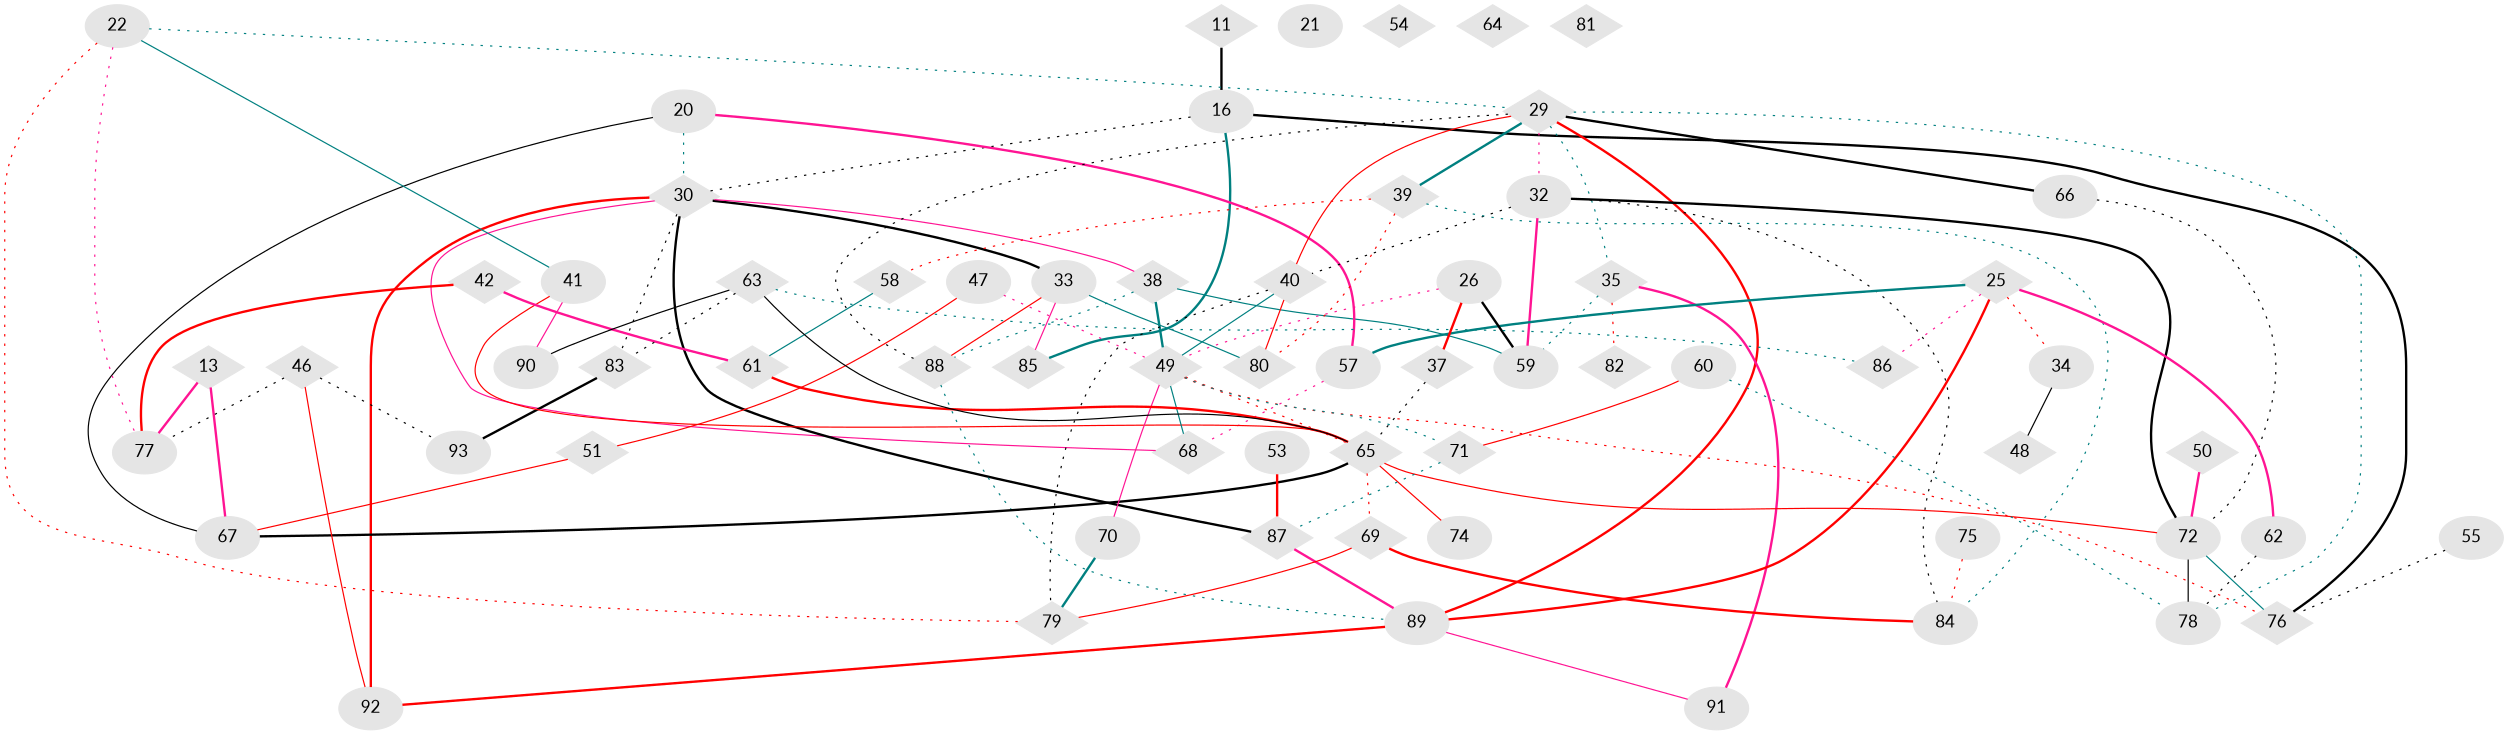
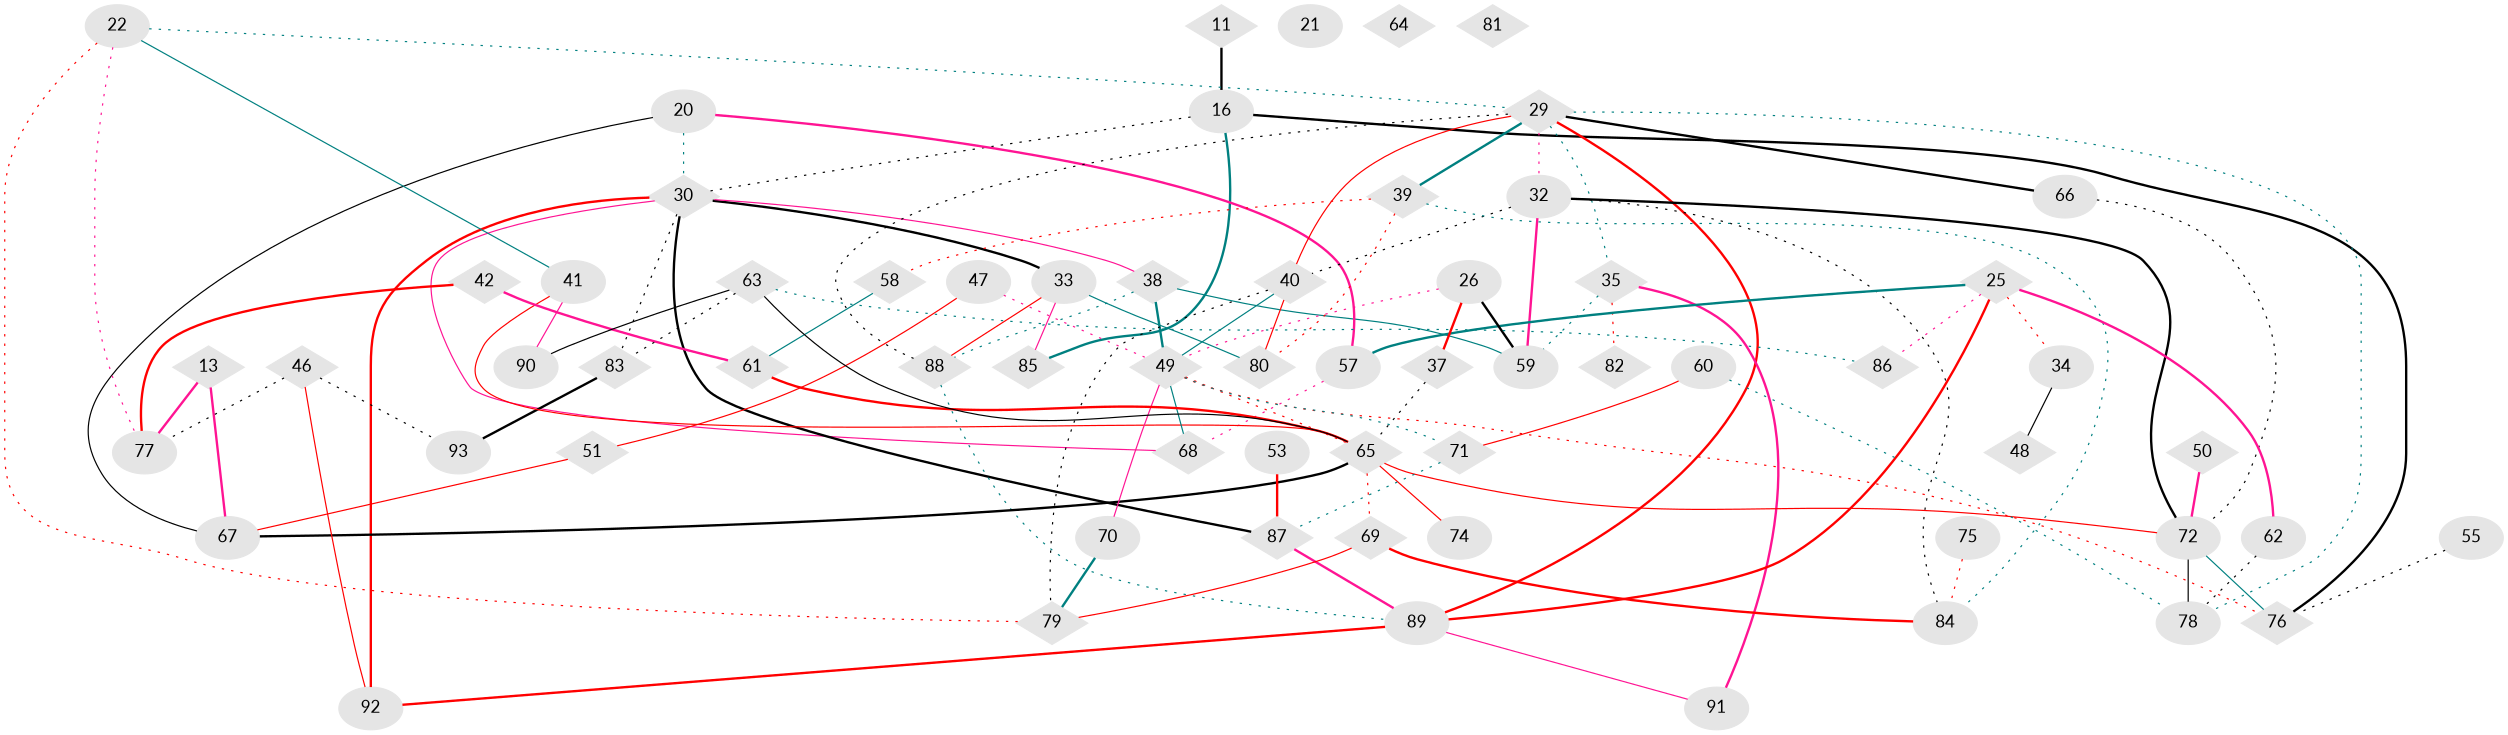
  graph {
    fontname=Lato
    node [color=gray90 fontname=Lato shape=diamond style=filled]
    edge [color=red fontname=Lato style=dotted]
    16 [shape=ellipse]
    11
    30
    76 [super="+73"]
    85
    67 [shape=ellipse]
    13
    77 [shape=ellipse]
    33 [shape=ellipse]
    38
    68 [super="+31"]
    83 [super="+10"]
    87 [super="+15"]
    92 [shape=ellipse]
    20 [shape=ellipse]
    57 [shape=ellipse]
    21 [shape=ellipse]
    29 [super="+4+17"]
    89 [shape=ellipse super="+18+36+23"]
    32 [shape=ellipse super="+8"]
    35
    39
    40 [super="+19"]
    66 [shape=ellipse]
    78 [shape=ellipse]
    88 [super="+14"]
    22 [shape=ellipse]
    41 [shape=ellipse]
    79
    65 [super="+28+56"]
    90 [shape=ellipse]
    25 [super="+7"]
    34 [shape=ellipse super="+24"]
    62 [shape=ellipse]
    86
    48
    91 [shape=ellipse super="+3"]
    26 [shape=ellipse]
    37
    49 [super="+44"]
    59 [shape=ellipse super="+5"]
    70 [shape=ellipse]
    71 [super="+45"]
    72 [shape=ellipse super="+52"]
    84 [shape=ellipse]
    82
    80
    58
    93 [shape=ellipse]
    69
    74 [shape=ellipse]
    61
    42
    46
    47 [shape=ellipse]
    51
    50
    53 [shape=ellipse]
-   54
    55 [shape=ellipse]
    60 [shape=ellipse]
    63 [super="+9"]
    64
    75 [shape=ellipse]
    81
    16 -- 30 [color=black]
    16 -- 76 [color=black style=bold]
    16 -- 85 [color=teal style=bold]
    11 -- 16 [color=black style=bold]
    30 -- 33 [color=black style=bold]
    30 -- 38 [color=deeppink style=solid]
    30 -- 68 [color=deeppink style=solid]
    30 -- 83 [color=black]
    30 -- 87 [color=black style=bold]
    30 -- 92 [style=bold]
    13 -- 67 [color=deeppink style=bold]
    13 -- 77 [color=deeppink style=bold]
    33 -- 85 [color=deeppink style=solid]
    33 -- 88 [style=solid]
    33 -- 80 [color=teal style=solid]
    38 -- 88 [color=teal]
    38 -- 49 [color=teal style=bold]
    38 -- 59 [color=teal style=solid]
    83 -- 93 [color=black style=bold]
    87 -- 89 [color=deeppink style=bold]
    20 -- 30 [color=teal]
    20 -- 67 [color=black style=solid]
    20 -- 57 [color=deeppink style=bold]
    57 -- 68 [color=deeppink]
    29 -- 89 [style=bold]
    29 -- 32 [color=deeppink]
    29 -- 35 [color=teal]
    29 -- 39 [color=teal style=bold]
    29 -- 40 [style=solid]
    29 -- 66 [color=black style=bold]
    29 -- 78 [color=teal]
    29 -- 88 [color=black]
    89 -- 92 [style=bold]
    89 -- 91 [color=deeppink style=solid]
    32 -- 40 [color=black]
    32 -- 59 [color=deeppink style=bold]
    32 -- 72 [color=black style=bold]
    32 -- 84 [color=black]
    35 -- 91 [color=deeppink style=bold]
    35 -- 59 [color=teal]
    35 -- 82
    39 -- 84 [color=teal]
    39 -- 80
    39 -- 58
    40 -- 79 [color=black]
    40 -- 49 [color=teal style=solid]
    40 -- 80 [style=solid]
    66 -- 72 [color=black]
    88 -- 89 [color=teal weight=2]
    22 -- 77 [color=deeppink]
    22 -- 29 [color=teal]
    22 -- 41 [color=teal style=solid]
    22 -- 79
    41 -- 65 [style=solid]
    41 -- 90 [color=deeppink style=solid]
    65 -- 67 [color=black style=bold]
    65 -- 72 [style=solid weight=2]
    65 -- 69
    65 -- 74 [style=solid]
    25 -- 57 [color=teal style=bold]
    25 -- 89 [style=bold weight=2]
    25 -- 34 [weight=2]
    25 -- 62 [color=deeppink style=bold]
    25 -- 86 [color=deeppink]
    34 -- 48 [color=black style=solid]
    62 -- 78 [color=black]
    26 -- 37 [style=bold]
    26 -- 49 [color=deeppink]
    26 -- 59 [color=black style=bold]
    37 -- 65 [color=black]
    49 -- 76 [weight=2]
    49 -- 68 [color=teal style=solid weight=2]
    49 -- 65 [weight=2]
    49 -- 70 [color=deeppink style=solid]
    49 -- 71 [color=teal]
    70 -- 79 [color=teal style=bold]
    71 -- 87 [color=teal weight=2]
    72 -- 76 [color=teal style=solid]
    72 -- 78 [color=black style=solid]
    58 -- 61 [color=teal style=solid]
    69 -- 79 [style=solid]
    69 -- 84 [style=bold]
    61 -- 65 [style=bold]
    42 -- 77 [style=bold]
    42 -- 61 [color=deeppink style=bold]
    46 -- 77 [color=black]
    46 -- 92 [style=solid]
    46 -- 93 [color=black]
    47 -- 49 [color=deeppink]
    47 -- 51 [style=solid]
    51 -- 67 [style=solid]
    50 -- 72 [color=deeppink style=bold]
    53 -- 87 [style=bold]
    55 -- 76 [color=black]
    60 -- 78 [color=teal]
    60 -- 71 [style=solid]
    63 -- 83 [color=black]
    63 -- 65 [color=black style=solid]
    63 -- 90 [color=black style=solid]
    63 -- 86 [color=teal]
    75 -- 84
  }
